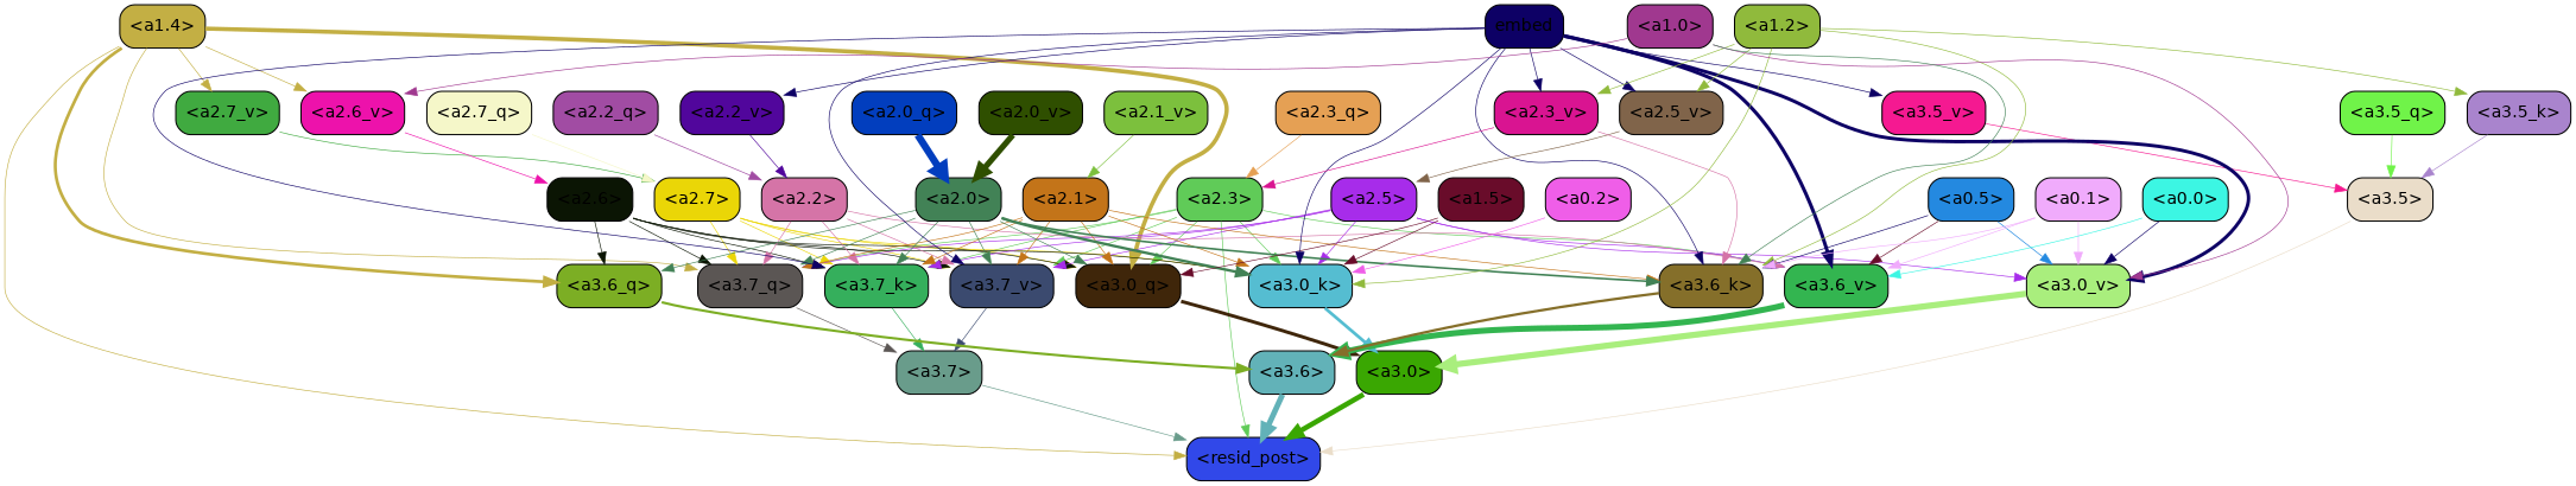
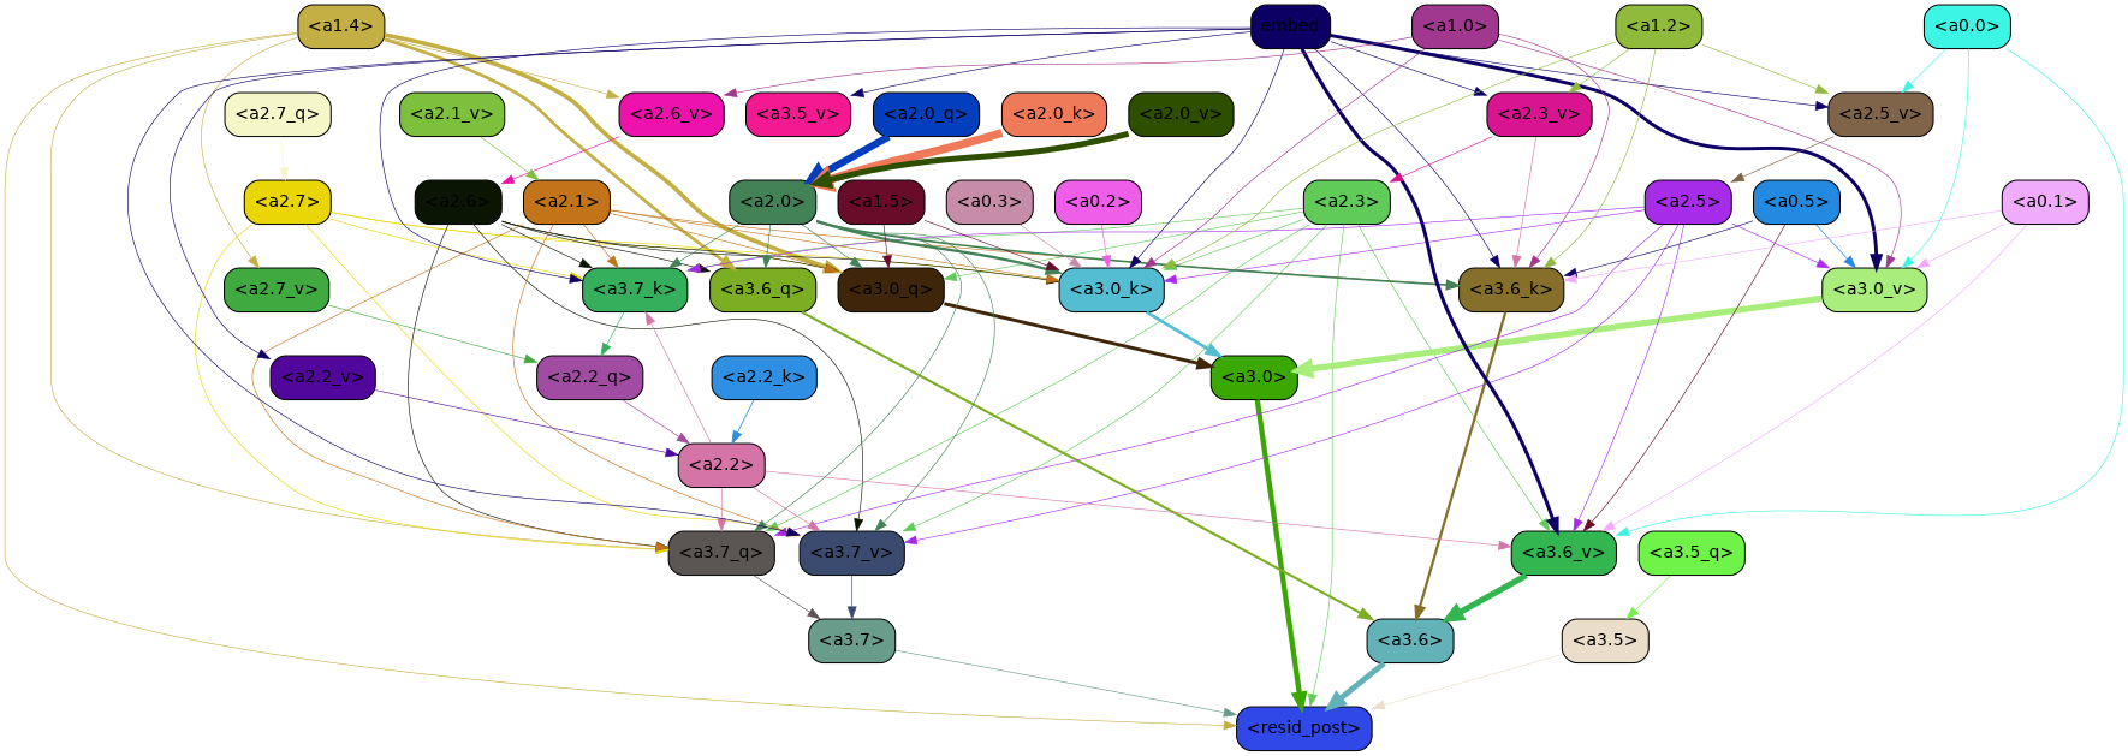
  strict digraph {
    splines=true
    node [color=black fontname=Helvetica shape=box style="filled, rounded"]
    edge [color="#0d0065" penwidth=0.6]
    "<a3.7>" [fillcolor="#699c8b"]
    "<resid_post>" [fillcolor="#3148e9"]
    "<a3.6>" [fillcolor="#62b2b8"]
    "<a3.5>" [fillcolor="#eaddc9"]
    "<a3.0>" [fillcolor="#3aa702"]
    "<a2.3>" [fillcolor="#60cb58"]
    "<a3.7_q>" [fillcolor="#5b5654"]
    "<a3.0_q>" [fillcolor="#3f260a"]
    "<a3.7_k>" [fillcolor="#35af5c"]
    "<a3.0_k>" [fillcolor="#55bdd1"]
    "<a3.7_v>" [fillcolor="#3b4a6f"]
    "<a3.6_v>" [fillcolor="#33b550"]
    "<a3.0_v>" [fillcolor="#a9ee7d"]
    "<a1.4>" [fillcolor="#c3af44"]
    "<a3.6_q>" [fillcolor="#7cae24"]
    "<a2.7_v>" [fillcolor="#40aa40"]
    "<a2.6_v>" [fillcolor="#ed12ab"]
    "<a2.7>" [fillcolor="#ead607"]
    "<a2.6>" [fillcolor="#0b1504"]
    "<a3.5_q>" [fillcolor="#70f349"]
    "<a3.6_k>" [fillcolor="#856f2a"]
-   "<a3.5_k>" [fillcolor="#a984cd"]
    "<a3.5_v>" [fillcolor="#f51991"]
    "<a2.5>" [fillcolor="#a72cea"]
    "<a2.2>" [fillcolor="#d574a7"]
    "<a2.1>" [fillcolor="#c37419"]
    "<a2.0>" [fillcolor="#428256"]
    "<a1.5>" [fillcolor="#690c2a"]
    embed [fillcolor="#0d0065"]
    "<a2.5_v>" [fillcolor="#80644a"]
    "<a2.3_v>" [fillcolor="#d91491"]
    "<a2.2_v>" [fillcolor="#51069c"]
    "<a1.2>" [fillcolor="#90ba3c"]
    "<a1.0>" [fillcolor="#a0388f"]
    "<a0.5>" [fillcolor="#2489e0"]
    "<a0.1>" [fillcolor="#f0abfc"]
+   "<a0.3>" [fillcolor="#c78ca7"]
    "<a0.2>" [fillcolor="#ef5ee8"]
    "<a0.0>" [fillcolor="#3cf6e3"]
    "<a2.7_q>" [fillcolor="#f5f7c9"]
-   "<a2.3_q>" [fillcolor="#e5a054"]
    "<a2.2_q>" [fillcolor="#a14ca3"]
    "<a2.0_q>" [fillcolor="#023ebe"]
+   "<a2.2_k>" [fillcolor="#2f8fe2"]
+   "<a2.0_k>" [fillcolor="#ef7a59"]
    "<a2.1_v>" [fillcolor="#7cc03d"]
    "<a2.0_v>" [fillcolor="#2f4f00"]
    "<a3.7>" -> "<resid_post>" [color="#699c8b"]
    "<a3.6>" -> "<resid_post>" [color="#62b2b8" penwidth=4.6696330308914185]
    "<a3.5>" -> "<resid_post>" [color="#eaddc9"]
    "<a3.0>" -> "<resid_post>" [color="#3aa702" penwidth=4.282557368278503]
    "<a2.3>" -> "<resid_post>" [color="#60cb58"]
    "<a2.3>" -> "<a3.7_q>" [color="#60cb58"]
    "<a2.3>" -> "<a3.0_q>" [color="#60cb58"]
    "<a2.3>" -> "<a3.7_k>" [color="#60cb58"]
    "<a2.3>" -> "<a3.0_k>" [color="#60cb58"]
    "<a2.3>" -> "<a3.7_v>" [color="#60cb58"]
    "<a2.3>" -> "<a3.6_v>" [color="#60cb58"]
    "<a3.7_q>" -> "<a3.7>" [color="#5b5654"]
    "<a3.0_q>" -> "<a3.0>" [color="#3f260a" penwidth=2.8638100624084473]
-   "<a3.7_k>" -> "<a3.7>" [color="#35af5c"]
+   "<a3.7_k>" -> "<a2.2_q>" [color="#35af5c"]
    "<a3.0_k>" -> "<a3.0>" [color="#55bdd1" penwidth=2.6274144649505615]
    "<a3.7_v>" -> "<a3.7>" [color="#3b4a6f"]
    "<a3.6_v>" -> "<a3.6>" [color="#33b550" penwidth=5.002329230308533]
    "<a3.0_v>" -> "<a3.0>" [color="#a9ee7d" penwidth=5.188832879066467]
    "<a1.4>" -> "<resid_post>" [color="#c3af44"]
    "<a1.4>" -> "<a3.7_q>" [color="#c3af44"]
    "<a1.4>" -> "<a3.0_q>" [color="#c3af44" penwidth=3.4971605762839317]
    "<a1.4>" -> "<a3.6_q>" [color="#c3af44" penwidth=2.6073555648326874]
    "<a1.4>" -> "<a2.7_v>" [color="#c3af44"]
    "<a1.4>" -> "<a2.6_v>" [color="#c3af44"]
    "<a3.6_q>" -> "<a3.6>" [color="#7cae24" penwidth=2.03758105635643]
-   "<a2.7_v>" -> "<a2.7>" [color="#40aa40"]
+   "<a2.7_v>" -> "<a2.2_q>" [color="#40aa40"]
    "<a2.6_v>" -> "<a2.6>" [color="#ed12ab"]
    "<a2.7>" -> "<a3.7_q>" [color="#ead607"]
    "<a2.7>" -> "<a3.0_q>" [color="#ead607"]
    "<a2.7>" -> "<a3.7_k>" [color="#ead607"]
    "<a2.7>" -> "<a3.0_k>" [color="#ead607"]
    "<a2.7>" -> "<a3.7_v>" [color="#ead607"]
    "<a2.6>" -> "<a3.7_q>" [color="#0b1504"]
    "<a2.6>" -> "<a3.0_q>" [color="#0b1504"]
    "<a2.6>" -> "<a3.7_k>" [color="#0b1504"]
    "<a2.6>" -> "<a3.0_k>" [color="#0b1504"]
    "<a2.6>" -> "<a3.7_v>" [color="#0b1504"]
    "<a2.6>" -> "<a3.6_q>" [color="#0b1504"]
    "<a3.5_q>" -> "<a3.5>" [color="#70f349"]
    "<a3.6_k>" -> "<a3.6>" [color="#856f2a" penwidth=2.174198240041733]
-   "<a3.5_k>" -> "<a3.5>" [color="#a984cd"]
-   "<a3.5_v>" -> "<a3.5>" [color="#f51991"]
    "<a2.5>" -> "<a3.7_q>" [color="#a72cea"]
    "<a2.5>" -> "<a3.7_k>" [color="#a72cea"]
    "<a2.5>" -> "<a3.0_k>" [color="#a72cea"]
    "<a2.5>" -> "<a3.7_v>" [color="#a72cea"]
    "<a2.5>" -> "<a3.6_v>" [color="#a72cea"]
    "<a2.5>" -> "<a3.0_v>" [color="#a72cea"]
    "<a2.2>" -> "<a3.7_q>" [color="#d574a7"]
    "<a2.2>" -> "<a3.7_k>" [color="#d574a7"]
    "<a2.2>" -> "<a3.7_v>" [color="#d574a7"]
    "<a2.2>" -> "<a3.6_v>" [color="#d574a7"]
    "<a2.1>" -> "<a3.7_q>" [color="#c37419"]
    "<a2.1>" -> "<a3.0_q>" [color="#c37419"]
    "<a2.1>" -> "<a3.7_k>" [color="#c37419"]
    "<a2.1>" -> "<a3.0_k>" [color="#c37419"]
    "<a2.1>" -> "<a3.7_v>" [color="#c37419"]
    "<a2.1>" -> "<a3.6_k>" [color="#c37419"]
    "<a2.0>" -> "<a3.7_q>" [color="#428256"]
    "<a2.0>" -> "<a3.0_q>" [color="#428256"]
    "<a2.0>" -> "<a3.7_k>" [color="#428256"]
    "<a2.0>" -> "<a3.0_k>" [color="#428256" penwidth=2.270527422428131]
    "<a2.0>" -> "<a3.7_v>" [color="#428256"]
    "<a2.0>" -> "<a3.6_q>" [color="#428256"]
    "<a2.0>" -> "<a3.6_k>" [color="#428256" penwidth=1.5568191409111023]
    "<a1.5>" -> "<a3.0_q>" [color="#690c2a"]
    "<a1.5>" -> "<a3.0_k>" [color="#690c2a"]
    embed -> "<a3.7_k>"
    embed -> "<a3.0_k>"
    embed -> "<a3.7_v>"
    embed -> "<a3.6_v>" [penwidth=2.9588699340820312]
    embed -> "<a3.0_v>" [penwidth=2.8686431646347046]
    embed -> "<a3.6_k>"
    embed -> "<a3.5_v>"
    embed -> "<a2.5_v>"
    embed -> "<a2.3_v>"
    embed -> "<a2.2_v>"
    "<a2.5_v>" -> "<a2.5>" [color="#80644a"]
    "<a2.3_v>" -> "<a2.3>" [color="#d91491"]
    "<a2.3_v>" -> "<a3.6_k>" [color="#d574a7"]
    "<a2.2_v>" -> "<a2.2>" [color="#51069c"]
    "<a1.2>" -> "<a3.0_k>" [color="#90ba3c"]
    "<a1.2>" -> "<a3.6_k>" [color="#90ba3c"]
-   "<a1.2>" -> "<a3.5_k>" [color="#90ba3c"]
    "<a1.2>" -> "<a2.5_v>" [color="#90ba3c"]
    "<a1.2>" -> "<a2.3_v>" [color="#90ba3c"]
+   "<a1.0>" -> "<a3.0_k>" [color="#a0388f"]
    "<a1.0>" -> "<a3.0_v>" [color="#a0388f"]
    "<a1.0>" -> "<a2.6_v>" [color="#a0388f"]
-   "<a1.0>" -> "<a3.6_k>" [color="#428256"]
+   "<a1.0>" -> "<a3.6_k>" [color="#a0388f"]
    "<a0.5>" -> "<a3.6_v>" [color="#690c2a"]
    "<a0.5>" -> "<a3.0_v>" [color="#2489e0" penwidth=0.6421224474906921]
    "<a0.5>" -> "<a3.6_k>"
    "<a0.1>" -> "<a3.6_v>" [color="#f0abfc"]
    "<a0.1>" -> "<a3.0_v>" [color="#f0abfc"]
    "<a0.1>" -> "<a3.6_k>" [color="#f0abfc"]
+   "<a0.3>" -> "<a3.0_k>" [color="#c78ca7"]
    "<a0.2>" -> "<a3.0_k>" [color="#ef5ee8"]
    "<a0.0>" -> "<a3.6_v>" [color="#3cf6e3"]
-   "<a0.0>" -> "<a3.0_v>"
+   "<a0.0>" -> "<a3.0_v>" [color="#3cf6e3"]
+   "<a0.0>" -> "<a2.5_v>" [color="#3cf6e3"]
    "<a2.7_q>" -> "<a2.7>" [color="#f5f7c9"]
-   "<a2.3_q>" -> "<a2.3>" [color="#e5a054"]
    "<a2.2_q>" -> "<a2.2>" [color="#a14ca3" penwidth=0.6340763568878174]
    "<a2.0_q>" -> "<a2.0>" [color="#023ebe" penwidth=6.0160088539123535]
+   "<a2.2_k>" -> "<a2.2>" [color="#2f8fe2" penwidth=0.7764816284179688]
+   "<a2.0_k>" -> "<a2.0>" [color="#ef7a59" penwidth=6.773025274276733]
    "<a2.1_v>" -> "<a2.1>" [color="#7cc03d"]
    "<a2.0_v>" -> "<a2.0>" [color="#2f4f00" penwidth=4.906715989112854]
  }
